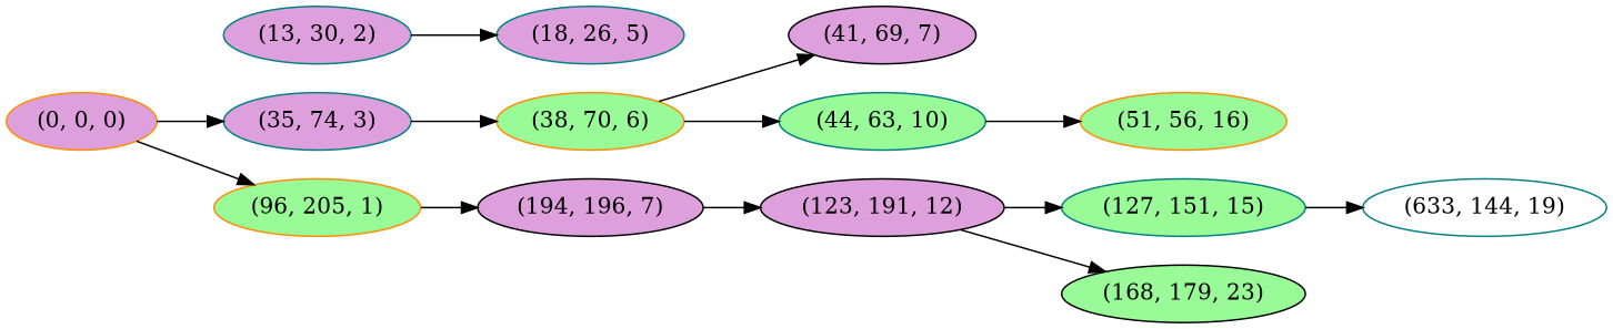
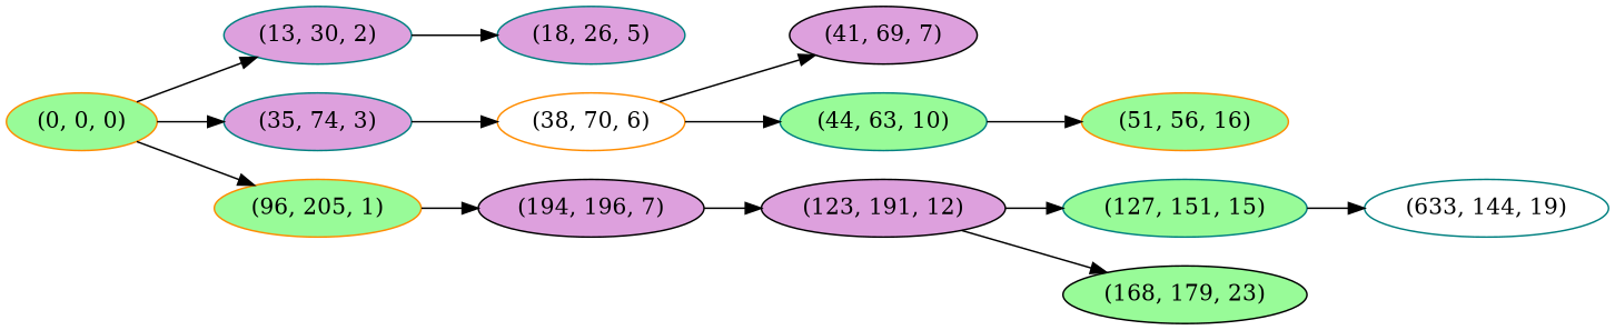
  digraph {
    fontname="DejaVu Serif"
    rankdir=LR
    node [color=teal fillcolor=palegreen fontname="DejaVu Serif" style=filled]
    edge [fontname="DejaVu Serif"]
-   "(0, 0, 0)" [color=darkorange fillcolor=plum]
+   "(0, 0, 0)" [color=darkorange]
    "(13, 30, 2)" [fillcolor=plum]
    "(35, 74, 3)" [fillcolor=plum]
    "(96, 205, 1)" [color=darkorange]
    "(18, 26, 5)" [fillcolor=plum]
-   "(38, 70, 6)" [color=darkorange]
+   "(38, 70, 6)" [color=darkorange fillcolor=white]
    n7 [color=black fillcolor=plum label="(194, 196, 7)"]
    "(41, 69, 7)" [color=black fillcolor=plum]
    "(44, 63, 10)"
    "(51, 56, 16)" [color=darkorange]
    "(123, 191, 12)" [color=black fillcolor=plum]
    "(127, 151, 15)"
    "(168, 179, 23)" [color=black]
    n14 [fillcolor=white label="(633, 144, 19)"]
+   "(0, 0, 0)" -> "(13, 30, 2)"
    "(0, 0, 0)" -> "(35, 74, 3)"
    "(0, 0, 0)" -> "(96, 205, 1)"
    "(13, 30, 2)" -> "(18, 26, 5)"
    "(35, 74, 3)" -> "(38, 70, 6)"
    "(96, 205, 1)" -> n7
    "(38, 70, 6)" -> "(41, 69, 7)"
    "(38, 70, 6)" -> "(44, 63, 10)"
    n7 -> "(123, 191, 12)"
    "(44, 63, 10)" -> "(51, 56, 16)"
    "(123, 191, 12)" -> "(127, 151, 15)"
    "(123, 191, 12)" -> "(168, 179, 23)"
    "(127, 151, 15)" -> n14
  }
